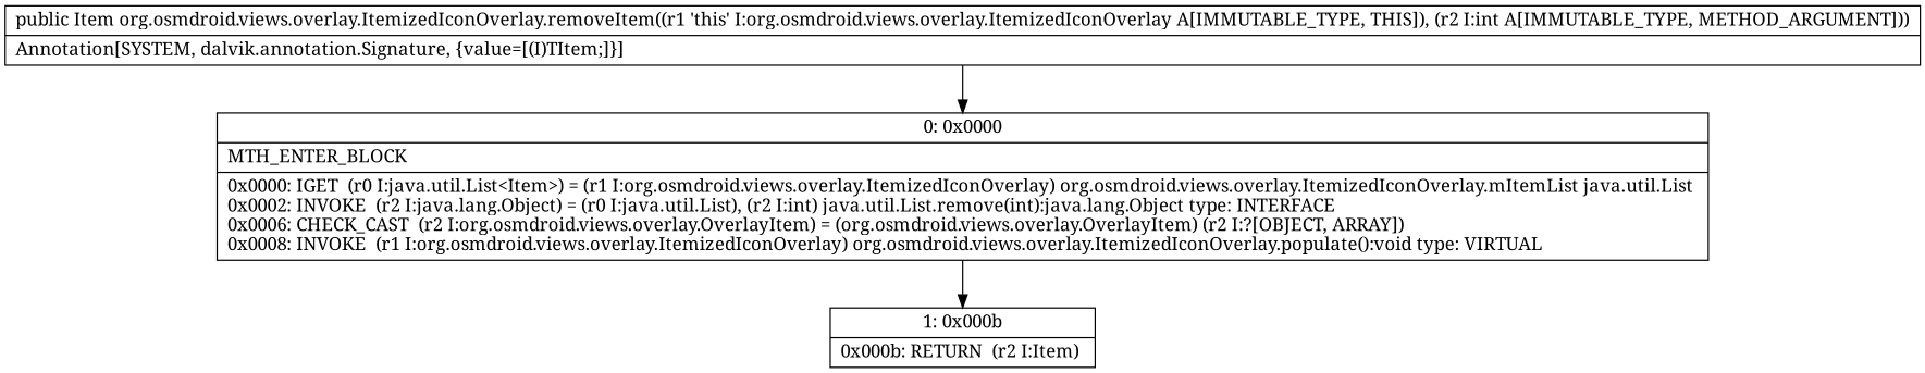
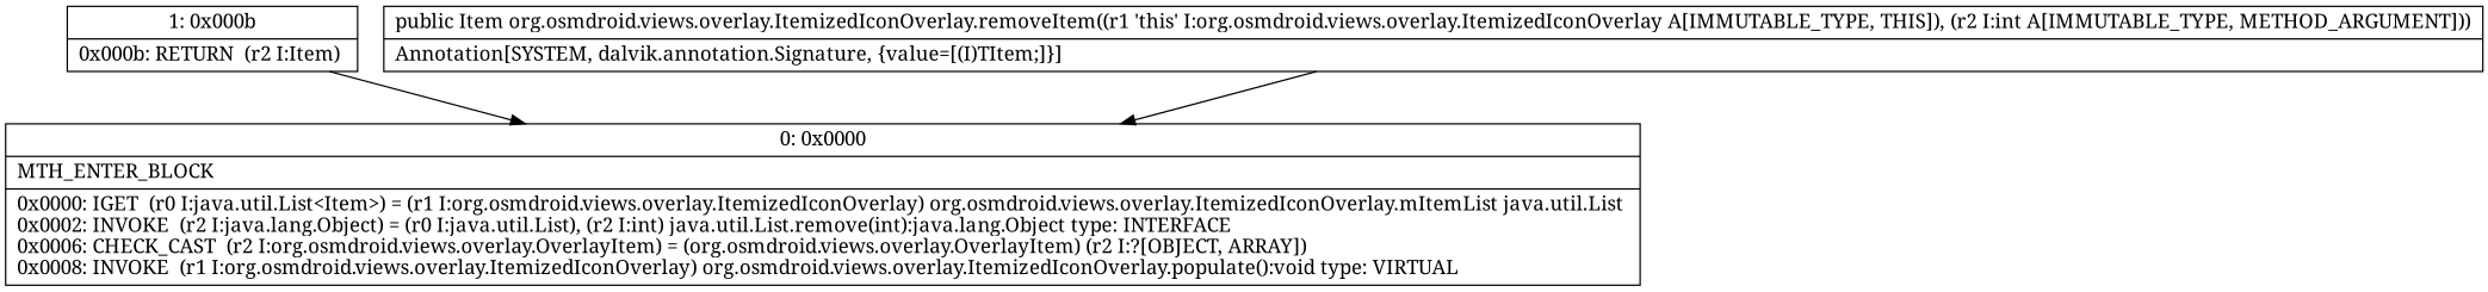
  digraph {
    fontname="Noto Serif"
    node [shape=record fontname="Noto Serif"]
    edge [fontname="Noto Serif"]
    n1 [label="{0\:\ 0x0000|MTH_ENTER_BLOCK\l|0x0000: IGET  (r0 I:java.util.List\<Item\>) = (r1 I:org.osmdroid.views.overlay.ItemizedIconOverlay) org.osmdroid.views.overlay.ItemizedIconOverlay.mItemList java.util.List \l0x0002: INVOKE  (r2 I:java.lang.Object) = (r0 I:java.util.List), (r2 I:int) java.util.List.remove(int):java.lang.Object type: INTERFACE \l0x0006: CHECK_CAST  (r2 I:org.osmdroid.views.overlay.OverlayItem) = (org.osmdroid.views.overlay.OverlayItem) (r2 I:?[OBJECT, ARRAY]) \l0x0008: INVOKE  (r1 I:org.osmdroid.views.overlay.ItemizedIconOverlay) org.osmdroid.views.overlay.ItemizedIconOverlay.populate():void type: VIRTUAL \l}"]
    n2 [label="{1\:\ 0x000b|0x000b: RETURN  (r2 I:Item) \l}"]
    n3 [label="{public Item org.osmdroid.views.overlay.ItemizedIconOverlay.removeItem((r1 'this' I:org.osmdroid.views.overlay.ItemizedIconOverlay A[IMMUTABLE_TYPE, THIS]), (r2 I:int A[IMMUTABLE_TYPE, METHOD_ARGUMENT]))  | Annotation[SYSTEM, dalvik.annotation.Signature, \{value=[(I)TItem;]\}]\l}"]
-   n1 -> n2
+   n2 -> n1
    n3 -> n1
  }
